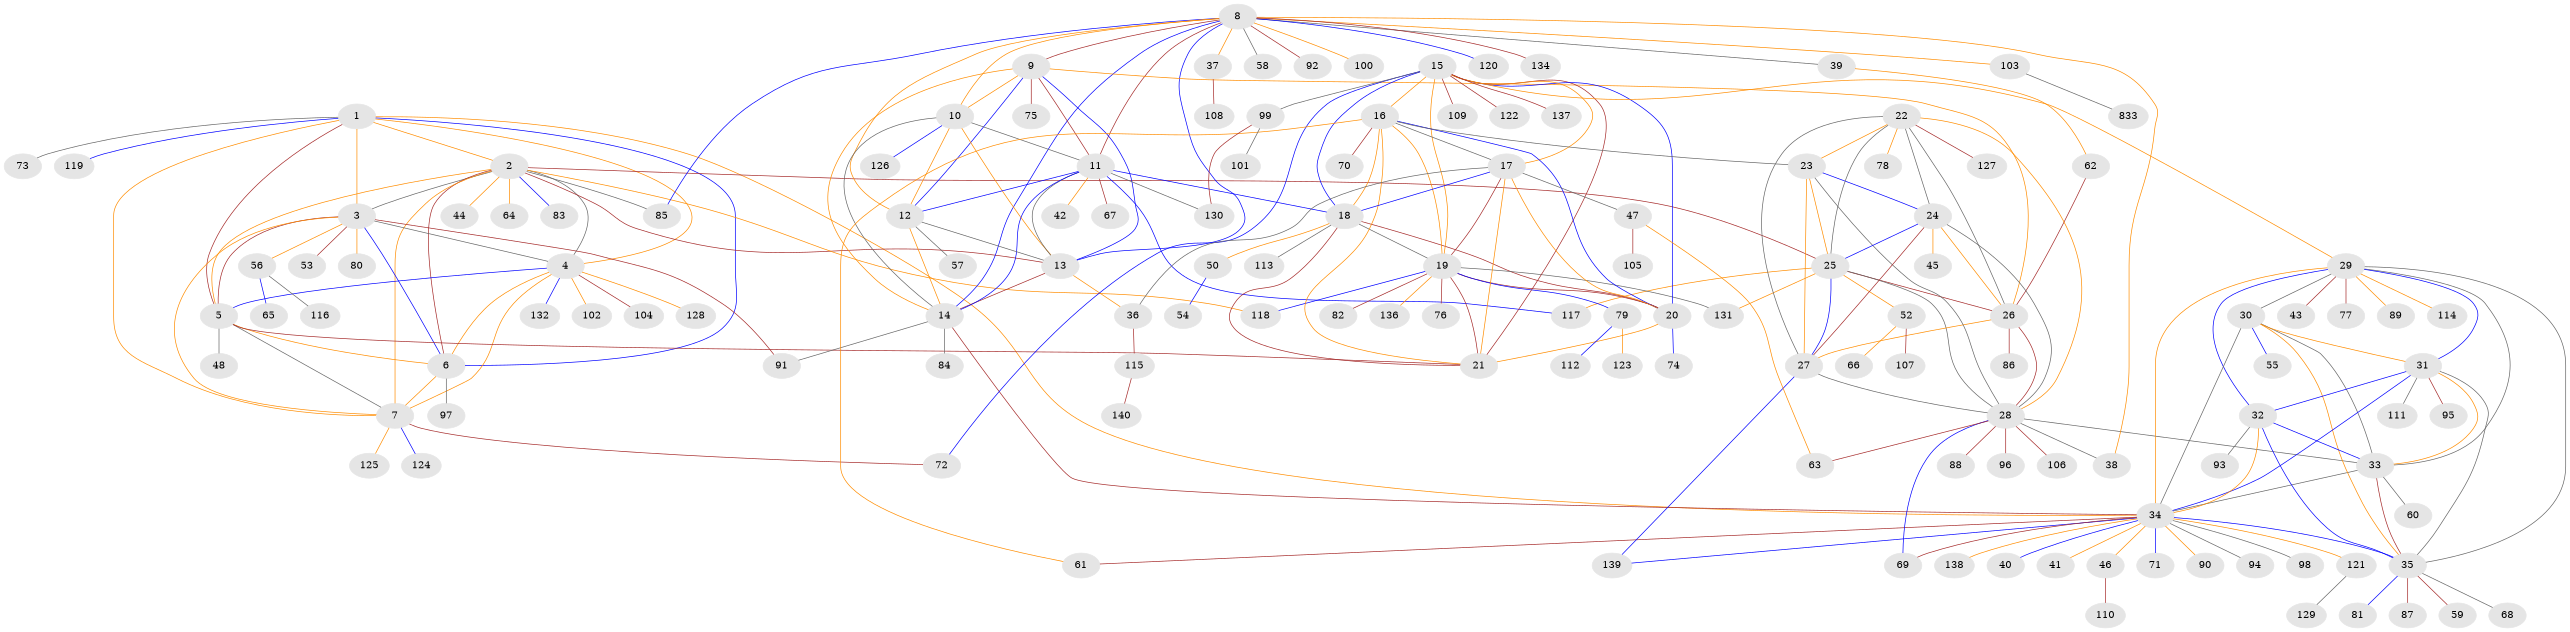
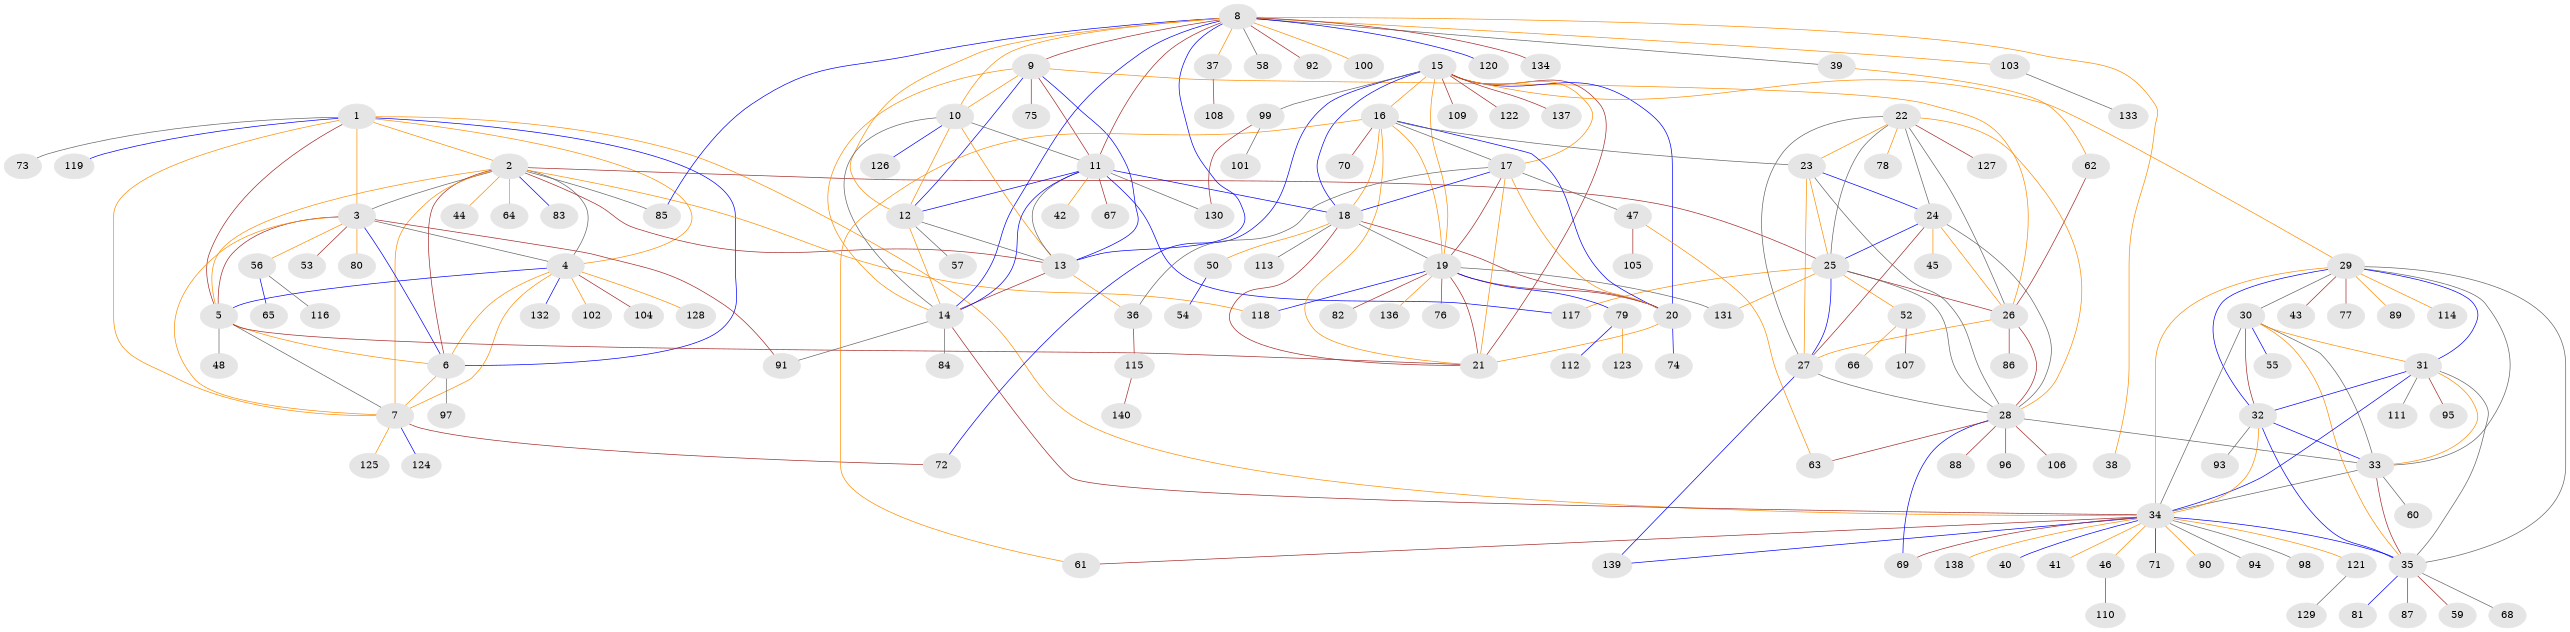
  graph {
    node [color=gray90 style=filled]
    edge [color=darkorange]
    1
    2
    3
    4
    5
    6
    7
    34
    73
    119
    13
    25
    44
    64
    83
    85
    118
    53
    56
    80
    91
    102
    104
    128
    132
    21
    48
    97
    72
    124
    125
    61
    139
    69
    35
    40
    41
    46
    71
    90
    94
    98
    121
    138
    14
    36
    26
    117
    131
    27
    28
    52
    65
    116
    8
    9
    10
    11
    12
    37
    38
    39
    58
    92
    100
    103
    120
    134
    75
    126
    18
    42
    67
    130
    57
    84
    108
    62
-   133 [label=833]
+   133
    86
    19
    20
    50
    113
    115
    15
    16
    17
    29
    99
    109
    122
    137
    23
    70
    47
    76
    79
    82
    136
    74
    33
    30
    31
    32
    43
    77
    89
    114
    101
    24
    63
    105
    54
    112
    123
    22
    78
    127
    45
    88
    96
    106
    66
    107
    60
    55
    95
    111
    93
    59
    68
    81
    87
    110
    129
    140
    1 -- 2
    1 -- 3
    1 -- 4
    1 -- 5 [color=brown]
    1 -- 6 [color=blue]
    1 -- 7
    1 -- 34
    1 -- 73 [color=gray40]
    1 -- 119 [color=blue]
    2 -- 3 [color=gray40]
    2 -- 4 [color=gray40]
    2 -- 5
    2 -- 6 [color=brown]
    2 -- 7
    2 -- 13 [color=brown]
    2 -- 25 [color=brown]
    2 -- 44
    2 -- 64
    2 -- 83 [color=blue]
    2 -- 85 [color=gray40]
    2 -- 118
    3 -- 4 [color=gray40]
    3 -- 5 [color=brown]
    3 -- 6 [color=blue]
    3 -- 7
    3 -- 53 [color=brown]
    3 -- 56
    3 -- 80
    3 -- 91 [color=brown]
    4 -- 5 [color=blue]
    4 -- 6
    4 -- 7
    4 -- 102
    4 -- 104 [color=brown]
    4 -- 128
    4 -- 132 [color=blue]
    5 -- 6
    5 -- 7 [color=gray40]
    5 -- 21 [color=brown]
    5 -- 48 [color=gray40]
    6 -- 7
    6 -- 97 [color=gray40]
    7 -- 72 [color=brown]
    7 -- 124 [color=blue]
    7 -- 125
    34 -- 61 [color=brown]
    34 -- 139 [color=blue]
    34 -- 69 [color=brown]
    34 -- 35 [color=blue]
    34 -- 40 [color=blue]
    34 -- 41
    34 -- 46
    34 -- 71 [color=blue]
    34 -- 90
    34 -- 94 [color=gray40]
    34 -- 98 [color=gray40]
    34 -- 121
    34 -- 138
    13 -- 14 [color=brown]
    13 -- 36
    25 -- 26 [color=brown]
    25 -- 117
    25 -- 131
    25 -- 27 [color=blue]
    25 -- 28 [color=gray40]
    25 -- 52
    56 -- 65 [color=blue]
    56 -- 116 [color=gray40]
    35 -- 59 [color=brown]
    35 -- 68 [color=gray40]
    35 -- 81 [color=blue]
    35 -- 87 [color=brown]
    46 -- 110 [color=brown]
    121 -- 129 [color=gray40]
    14 -- 34 [color=brown]
    14 -- 91 [color=gray40]
    14 -- 84 [color=gray40]
    36 -- 115 [color=brown]
    26 -- 27
    26 -- 28 [color=brown]
    26 -- 86 [color=brown]
    27 -- 139 [color=blue]
    27 -- 28 [color=gray40]
    28 -- 69 [color=blue]
-   28 -- 38 [color=gray40]
    28 -- 33 [color=gray40]
    28 -- 63 [color=brown]
    28 -- 88 [color=brown]
    28 -- 96 [color=brown]
    28 -- 106 [color=brown]
    52 -- 66
    52 -- 107 [color=brown]
    8 -- 13 [color=blue]
    8 -- 85 [color=blue]
    8 -- 14 [color=blue]
    8 -- 9 [color=brown]
    8 -- 10
    8 -- 11 [color=brown]
    8 -- 12
    8 -- 37
    8 -- 38
    8 -- 39 [color=gray40]
    8 -- 58 [color=gray40]
    8 -- 92 [color=brown]
    8 -- 100
    8 -- 103
    8 -- 120 [color=blue]
    8 -- 134 [color=brown]
    9 -- 13 [color=blue]
    9 -- 14
    9 -- 26
    9 -- 10
    9 -- 11 [color=brown]
    9 -- 12 [color=blue]
    9 -- 75 [color=brown]
    10 -- 13
    10 -- 14 [color=gray40]
    10 -- 11 [color=gray40]
    10 -- 12
    10 -- 126 [color=blue]
    11 -- 13 [color=gray40]
    11 -- 14 [color=blue]
    11 -- 117 [color=blue]
    11 -- 12 [color=blue]
    11 -- 18 [color=blue]
    11 -- 42
    11 -- 67 [color=brown]
    11 -- 130 [color=gray40]
    12 -- 13 [color=gray40]
    12 -- 14
    12 -- 57 [color=gray40]
    37 -- 108 [color=brown]
    39 -- 62
    103 -- 133 [color=gray40]
    18 -- 21 [color=brown]
    18 -- 19 [color=gray40]
    18 -- 20 [color=brown]
    18 -- 50
    18 -- 113 [color=gray40]
    62 -- 26 [color=brown]
    19 -- 118 [color=blue]
    19 -- 21 [color=brown]
    19 -- 131 [color=gray40]
    19 -- 20 [color=brown]
    19 -- 76 [color=brown]
    19 -- 79 [color=blue]
    19 -- 82 [color=brown]
    19 -- 136
    20 -- 21
    20 -- 74 [color=blue]
    50 -- 54 [color=blue]
    115 -- 140 [color=brown]
    15 -- 21 [color=brown]
    15 -- 72 [color=blue]
    15 -- 18 [color=blue]
    15 -- 19
    15 -- 20 [color=blue]
    15 -- 16
    15 -- 17
    15 -- 29
    15 -- 99 [color=gray40]
    15 -- 109 [color=brown]
    15 -- 122 [color=brown]
    15 -- 137 [color=brown]
    16 -- 21
    16 -- 61
    16 -- 18
    16 -- 19
    16 -- 20 [color=blue]
    16 -- 17 [color=gray40]
    16 -- 23 [color=gray40]
    16 -- 70 [color=brown]
    17 -- 21
    17 -- 36 [color=gray40]
    17 -- 18 [color=blue]
    17 -- 19 [color=brown]
    17 -- 20
    17 -- 47 [color=gray40]
    29 -- 34
    29 -- 35 [color=gray40]
    29 -- 33 [color=gray40]
    29 -- 30 [color=gray40]
    29 -- 31 [color=blue]
    29 -- 32 [color=blue]
    29 -- 43 [color=brown]
    29 -- 77 [color=brown]
    29 -- 89
    29 -- 114
    99 -- 130 [color=brown]
    99 -- 101 [color=gray40]
    23 -- 25
    23 -- 27
    23 -- 28 [color=gray40]
    23 -- 24 [color=blue]
    47 -- 63
    47 -- 105 [color=brown]
    79 -- 112 [color=blue]
    79 -- 123
    33 -- 34 [color=gray40]
    33 -- 35 [color=brown]
    33 -- 60 [color=gray40]
    30 -- 34 [color=gray40]
    30 -- 35
    30 -- 33 [color=gray40]
    30 -- 31
+   30 -- 32 [color=brown]
    30 -- 55 [color=blue]
    31 -- 34 [color=blue]
    31 -- 35 [color=gray40]
    31 -- 33
    31 -- 32 [color=blue]
    31 -- 95 [color=brown]
    31 -- 111 [color=gray40]
    32 -- 34
    32 -- 35 [color=blue]
    32 -- 33 [color=blue]
    32 -- 93 [color=gray40]
    24 -- 25 [color=blue]
    24 -- 26
    24 -- 27 [color=brown]
    24 -- 28 [color=gray40]
    24 -- 45
    22 -- 25 [color=gray40]
    22 -- 26 [color=gray40]
    22 -- 27 [color=gray40]
    22 -- 28
    22 -- 23
    22 -- 24 [color=gray40]
    22 -- 78
    22 -- 127 [color=brown]
  }
